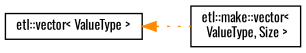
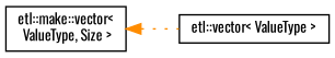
  digraph {
    rankdir=LR
    fontname=Oswald
    node [color=black fillcolor=white fontname=Oswald fontsize=10 shape=record style=filled]
    n1 [height=0.2 label="etl::vector\< ValueType \>" width=0.4]
    n2 [height=0.2 label="etl::make::vector\<\l ValueType, Size \>" width=0.4]
-   n1 -> n2 [color=darkorange dir=back fontname=Oswald fontsize=10 labelfontname=Helvetica labelfontsize=10 style=dotted]
+   n2 -> n1 [color=darkorange dir=back fontname=Oswald fontsize=10 labelfontname=Helvetica labelfontsize=10 style=dotted]
  }
